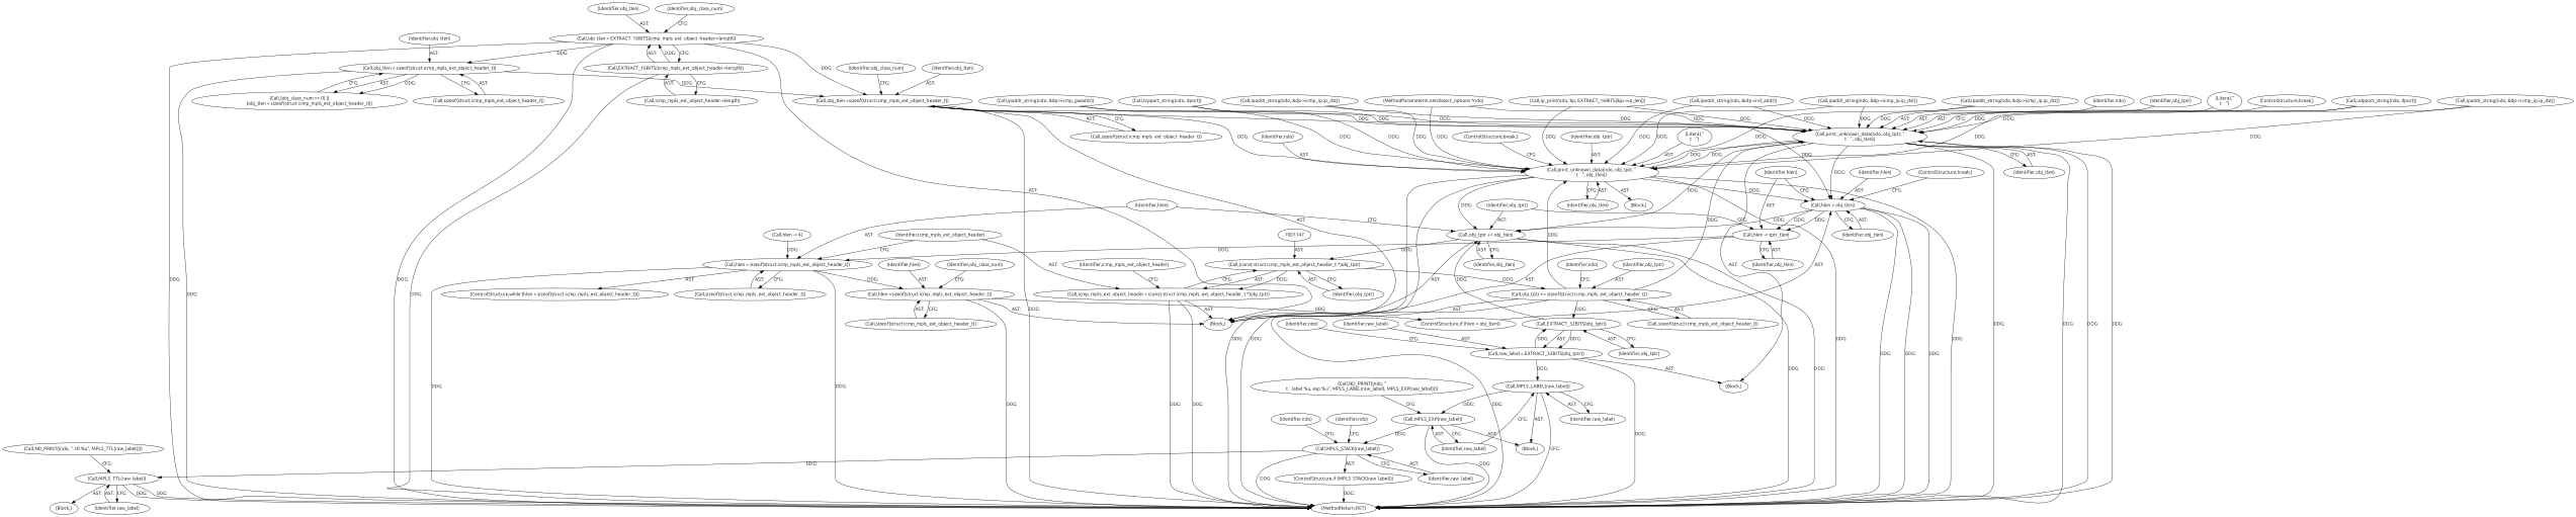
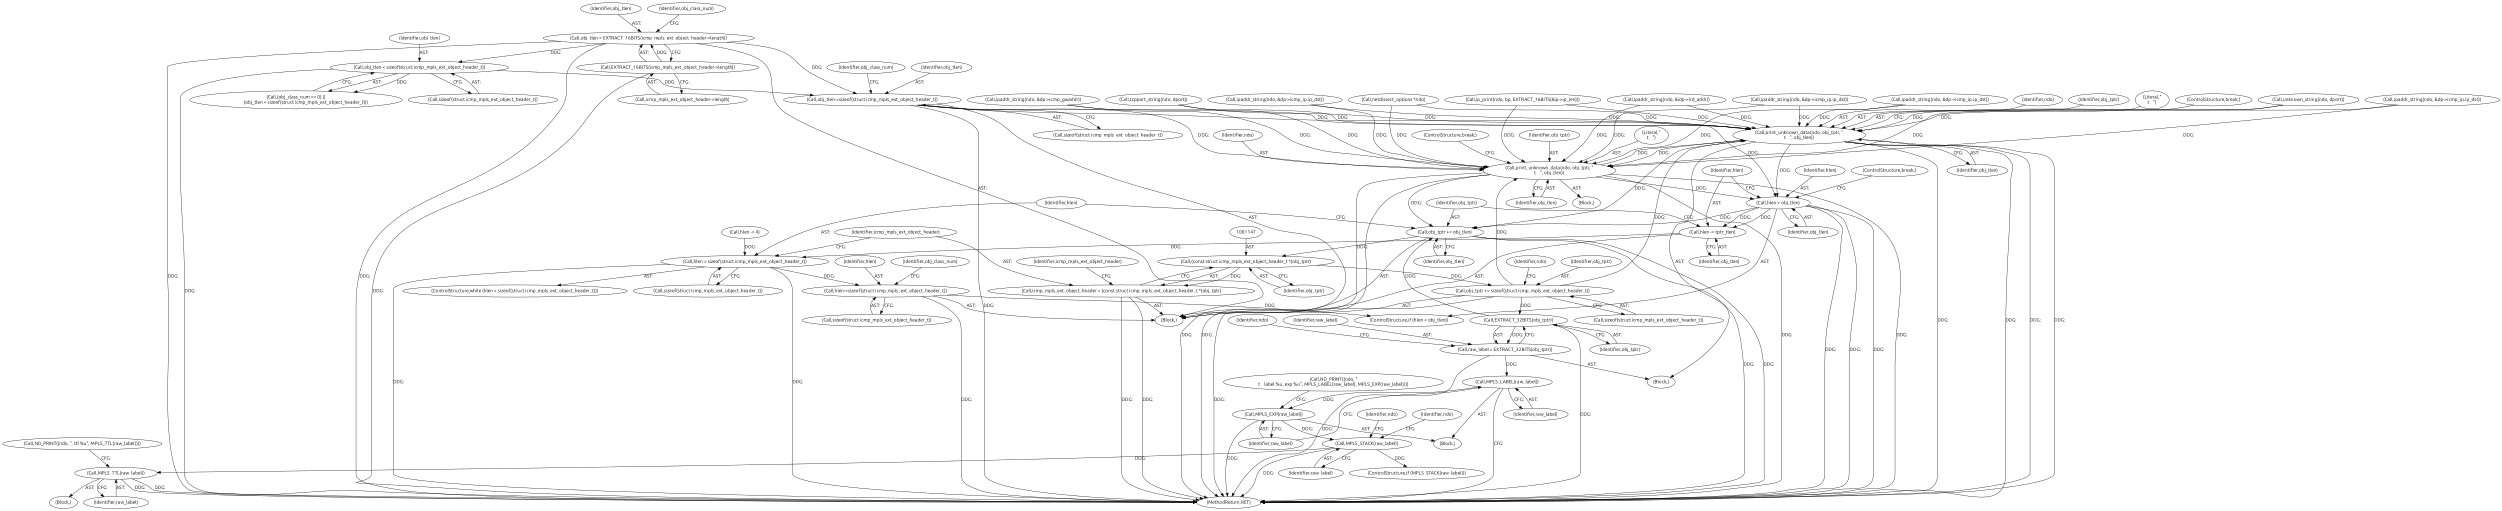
  digraph {
    fontname=Ubuntu
    node [fontname=Ubuntu]
    edge [fontname=Ubuntu]
    n1 [label="(Call,obj_tlen-=sizeof(struct icmp_mpls_ext_object_header_t))"]
    n2 [label="(Call,print_unknown_data(ndo, obj_tptr, \"\n\t    \", obj_tlen))"]
    n3 [label="(Call,print_unknown_data(ndo, obj_tptr, \"\n\t    \", obj_tlen))"]
    n4 [label="(Call,hlen < obj_tlen)"]
    n5 [label="(Block,)"]
    n6 [label="(Call,sizeof(struct icmp_mpls_ext_object_header_t))"]
    n7 [label="(MethodReturn,RET)"]
    n8 [label="(Call,obj_tptr += obj_tlen)"]
    n9 [label="(Block,)"]
    n10 [label="(Identifier,obj_tlen)"]
    n11 [label="(Identifier,obj_tlen)"]
    n12 [label="(Block,)"]
    n13 [label="(Call,hlen -= tptr_tlen)"]
    n14 [label="(Identifier,obj_tlen)"]
    n15 [label="(ControlStructure,if (hlen < obj_tlen))"]
    n16 [label="(Call,obj_tlen < sizeof(struct icmp_mpls_ext_object_header_t))"]
    n17 [label="(Call,(obj_class_num == 0) ||\n                    (obj_tlen < sizeof(struct icmp_mpls_ext_object_header_t)))"]
    n18 [label="(Call,sizeof(struct icmp_mpls_ext_object_header_t))"]
    n19 [label="(Call,obj_tlen = EXTRACT_16BITS(icmp_mpls_ext_object_header->length))"]
    n20 [label="(Call,EXTRACT_16BITS(icmp_mpls_ext_object_header->length))"]
    n21 [label="(Call,icmp_mpls_ext_object_header->length)"]
    n22 [label="(Call,(const struct icmp_mpls_ext_object_header_t *)obj_tptr)"]
    n23 [label="(Identifier,obj_tlen)"]
    n24 [label="(Call,hlen > sizeof(struct icmp_mpls_ext_object_header_t))"]
    n25 [label="(Identifier,obj_tlen)"]
    n26 [label="(Call,hlen-=sizeof(struct icmp_mpls_ext_object_header_t))"]
    n27 [label="(Call,sizeof(struct icmp_mpls_ext_object_header_t))"]
    n28 [label="(ControlStructure,while (hlen > sizeof(struct icmp_mpls_ext_object_header_t)))"]
    n29 [label="(Call,sizeof(struct icmp_mpls_ext_object_header_t))"]
    n30 [label="(Call,icmp_mpls_ext_object_header = (const struct icmp_mpls_ext_object_header_t *)obj_tptr)"]
    n31 [label="(Call,obj_tptr += sizeof(struct icmp_mpls_ext_object_header_t))"]
    n32 [label="(Identifier,obj_tptr)"]
    n33 [label="(Call,EXTRACT_32BITS(obj_tptr))"]
    n34 [label="(Call,sizeof(struct icmp_mpls_ext_object_header_t))"]
    n35 [label="(Call,raw_label = EXTRACT_32BITS(obj_tptr))"]
    n36 [label="(Identifier,obj_tptr)"]
    n37 [label="(Call,MPLS_LABEL(raw_label))"]
    n38 [label="(Call,MPLS_EXP(raw_label))"]
    n39 [label="(Block,)"]
    n40 [label="(Identifier,raw_label)"]
    n41 [label="(Call,MPLS_STACK(raw_label))"]
    n42 [label="(Identifier,raw_label)"]
    n43 [label="(Call,MPLS_TTL(raw_label))"]
    n44 [label="(Identifier,raw_label)"]
    n45 [label="(ControlStructure,if (MPLS_STACK(raw_label)))"]
    n46 [label="(Block,)"]
    n47 [label="(Identifier,raw_label)"]
    n48 [label="(Identifier,ndo)"]
    n49 [label="(Identifier,ndo)"]
    n50 [label="(Identifier,icmp_mpls_ext_object_header)"]
    n51 [label="(Identifier,ndo)"]
    n52 [label="(Identifier,hlen)"]
    n53 [label="(Identifier,obj_tlen)"]
    n54 [label="(Literal,\"\n\t    \")"]
    n55 [label="(Call,ipaddr_string(ndo, &dp->icmp_ip.ip_dst))"]
    n56 [label="(Call,hlen -= 4)"]
    n57 [label="(Identifier,ndo)"]
    n58 [label="(Identifier,obj_class_num)"]
-   n59 [label="(Call,udpport_string(ndo, dport))"]
+   n59 [label="(Call,unknown_string(ndo, dport))"]
    n60 [label="(Call,ipaddr_string(ndo, &dp->icmp_ip.ip_dst))"]
    n61 [label="(Call,ipaddr_string(ndo, &idp->ird_addr))"]
    n62 [label="(Identifier,obj_tlen)"]
    n63 [label="(Identifier,ndo)"]
    n64 [label="(Identifier,obj_tptr)"]
    n65 [label="(Call,ND_PRINT((ndo, \"\n\t    label %u, exp %u\", MPLS_LABEL(raw_label), MPLS_EXP(raw_label))))"]
    n66 [label="(Identifier,obj_class_num)"]
    n67 [label="(Call,ipaddr_string(ndo, &dp->icmp_ip.ip_dst))"]
    n68 [label="(Identifier,obj_tptr)"]
    n69 [label="(Call,ipaddr_string(ndo, &dp->icmp_ip.ip_dst))"]
    n70 [label="(Identifier,obj_tptr)"]
    n71 [label="(Call,ipaddr_string(ndo, &dp->icmp_gwaddr))"]
    n72 [label="(Identifier,hlen)"]
    n73 [label="(Literal,\"\n\t    \")"]
    n74 [label="(Call,tcpport_string(ndo, dport))"]
    n75 [label="(Identifier,obj_class_num)"]
    n76 [label="(Identifier,ndo)"]
    n77 [label="(ControlStructure,break;)"]
-   n78 [label="(MethodParameterIn,netdissect_options *ndo)"]
+   n78 [label="(Call,netdissect_options *ndo)"]
    n79 [label="(Identifier,obj_tlen)"]
    n80 [label="(Identifier,raw_label)"]
    n81 [label="(Identifier,hlen)"]
    n82 [label="(Identifier,icmp_mpls_ext_object_header)"]
    n83 [label="(Call,ND_PRINT((ndo, \", ttl %u\", MPLS_TTL(raw_label))))"]
    n84 [label="(Identifier,obj_tptr)"]
    n85 [label="(Identifier,hlen)"]
    n86 [label="(Call,ip_print(ndo, bp, EXTRACT_16BITS(&ip->ip_len)))"]
    n87 [label="(ControlStructure,break;)"]
    n88 [label="(ControlStructure,break;)"]
    1001147
    n1 -> n2 [label="DDG: "]
    n1 -> n3 [label="DDG: "]
    n1 -> n4 [label="DDG: "]
    n1 -> n5 [label="AST: "]
    n1 -> n6 [label="CFG: "]
    n1 -> n7 [label="DDG: "]
    n2 -> n3 [label="DDG: "]
    n2 -> n4 [label="DDG: "]
    n2 -> n7 [label="DDG: "]
    n2 -> n7 [label="DDG: "]
    n2 -> n7 [label="DDG: "]
    n2 -> n7 [label="DDG: "]
    n2 -> n8 [label="DDG: "]
    n2 -> n9 [label="AST: "]
    n2 -> n10 [label="CFG: "]
    n3 -> n2 [label="DDG: "]
    n3 -> n4 [label="DDG: "]
    n3 -> n7 [label="DDG: "]
    n3 -> n7 [label="DDG: "]
    n3 -> n7 [label="DDG: "]
    n3 -> n7 [label="DDG: "]
    n3 -> n8 [label="DDG: "]
    n3 -> n11 [label="CFG: "]
    n3 -> n12 [label="AST: "]
    n4 -> n7 [label="DDG: "]
    n4 -> n7 [label="DDG: "]
    n4 -> n7 [label="DDG: "]
    n4 -> n8 [label="DDG: "]
    n4 -> n13 [label="DDG: "]
    n4 -> n13 [label="DDG: "]
    n4 -> n14 [label="CFG: "]
-   n15 -> n4 [label="AST: "]
+   n4 -> n15 [label="AST: "]
    n6 -> n1 [label="AST: "]
    n8 -> n5 [label="AST: "]
    n8 -> n7 [label="DDG: "]
    n8 -> n7 [label="DDG: "]
    n8 -> n22 [label="DDG: "]
    n8 -> n23 [label="CFG: "]
    n10 -> n2 [label="AST: "]
    n11 -> n3 [label="AST: "]
    n13 -> n5 [label="AST: "]
    n13 -> n24 [label="DDG: "]
    n13 -> n25 [label="CFG: "]
    n14 -> n4 [label="AST: "]
    n16 -> n1 [label="DDG: "]
    n16 -> n7 [label="DDG: "]
    n16 -> n17 [label="AST: "]
    n16 -> n17 [label="DDG: "]
    n16 -> n18 [label="CFG: "]
    n17 -> n16 [label="CFG: "]
    n18 -> n16 [label="AST: "]
    n19 -> n1 [label="DDG: "]
    n19 -> n5 [label="AST: "]
    n19 -> n7 [label="DDG: "]
    n19 -> n7 [label="DDG: "]
    n19 -> n16 [label="DDG: "]
    n19 -> n20 [label="CFG: "]
    n20 -> n7 [label="DDG: "]
    n20 -> n19 [label="AST: "]
    n20 -> n19 [label="DDG: "]
    n20 -> n21 [label="CFG: "]
    n21 -> n20 [label="AST: "]
    n22 -> n30 [label="AST: "]
    n22 -> n30 [label="DDG: "]
    n22 -> n31 [label="DDG: "]
    n22 -> n32 [label="CFG: "]
    n23 -> n8 [label="AST: "]
    n24 -> n7 [label="DDG: "]
    n24 -> n7 [label="DDG: "]
    n24 -> n26 [label="DDG: "]
    n24 -> n27 [label="CFG: "]
    n24 -> n28 [label="AST: "]
    n25 -> n13 [label="AST: "]
    n26 -> n5 [label="AST: "]
    n26 -> n7 [label="DDG: "]
    n26 -> n15 [label="DDG: "]
    n26 -> n29 [label="CFG: "]
    n27 -> n24 [label="AST: "]
    n29 -> n26 [label="AST: "]
    n30 -> n5 [label="AST: "]
    n30 -> n7 [label="DDG: "]
    n30 -> n7 [label="DDG: "]
    n30 -> n22 [label="CFG: "]
    n31 -> n2 [label="DDG: "]
    n31 -> n3 [label="DDG: "]
    n31 -> n5 [label="AST: "]
    n31 -> n7 [label="DDG: "]
    n31 -> n33 [label="DDG: "]
    n31 -> n34 [label="CFG: "]
    n32 -> n22 [label="AST: "]
-   n45 -> n7 [label="DDG: "]
+   n33 -> n7 [label="DDG: "]
    n33 -> n8 [label="DDG: "]
    n33 -> n35 [label="AST: "]
    n33 -> n35 [label="DDG: "]
    n33 -> n36 [label="CFG: "]
    n34 -> n31 [label="AST: "]
    n35 -> n7 [label="DDG: "]
    n35 -> n9 [label="AST: "]
-   n35 -> n33 [label="DDG: "]
+   n35 -> n33 [label="CFG: "]
    n35 -> n37 [label="DDG: "]
    n36 -> n33 [label="AST: "]
    n37 -> n7 [label="CFG: "]
    n37 -> n38 [label="DDG: "]
    n37 -> n39 [label="AST: "]
    n37 -> n40 [label="CFG: "]
    n38 -> n7 [label="DDG: "]
    n38 -> n39 [label="AST: "]
    n38 -> n41 [label="DDG: "]
    n38 -> n42 [label="CFG: "]
    n40 -> n37 [label="AST: "]
    n41 -> n7 [label="DDG: "]
    n41 -> n43 [label="DDG: "]
    n41 -> n44 [label="CFG: "]
-   n41 -> n45 [label="AST: "]
+   n41 -> n45 [label="DDG: "]
    n42 -> n37 [label="CFG: "]
    n42 -> n38 [label="AST: "]
    n43 -> n7 [label="DDG: "]
    n43 -> n7 [label="DDG: "]
    n43 -> n46 [label="AST: "]
    n43 -> n47 [label="CFG: "]
    n44 -> n41 [label="AST: "]
    n47 -> n43 [label="AST: "]
    n48 -> n41 [label="CFG: "]
    n49 -> n31 [label="CFG: "]
    n50 -> n30 [label="CFG: "]
    n51 -> n2 [label="AST: "]
    n52 -> n8 [label="CFG: "]
    n52 -> n24 [label="AST: "]
    n53 -> n19 [label="AST: "]
    n54 -> n3 [label="AST: "]
    n55 -> n2 [label="DDG: "]
    n55 -> n3 [label="DDG: "]
    n56 -> n24 [label="DDG: "]
    n57 -> n41 [label="CFG: "]
    n58 -> n19 [label="CFG: "]
    n59 -> n2 [label="DDG: "]
    n59 -> n3 [label="DDG: "]
    n60 -> n2 [label="DDG: "]
    n60 -> n3 [label="DDG: "]
    n61 -> n2 [label="DDG: "]
    n61 -> n3 [label="DDG: "]
    n62 -> n16 [label="AST: "]
    n63 -> n3 [label="AST: "]
    n64 -> n8 [label="AST: "]
    n64 -> n13 [label="CFG: "]
    n65 -> n38 [label="CFG: "]
    n66 -> n1 [label="CFG: "]
    n67 -> n2 [label="DDG: "]
    n67 -> n3 [label="DDG: "]
    n68 -> n3 [label="AST: "]
    n69 -> n2 [label="DDG: "]
    n69 -> n3 [label="DDG: "]
    n70 -> n2 [label="AST: "]
    n71 -> n2 [label="DDG: "]
    n71 -> n3 [label="DDG: "]
    n72 -> n4 [label="AST: "]
    n73 -> n2 [label="AST: "]
    n74 -> n2 [label="DDG: "]
    n74 -> n3 [label="DDG: "]
    n75 -> n26 [label="CFG: "]
    n76 -> n35 [label="CFG: "]
    n77 -> n2 [label="CFG: "]
    n78 -> n2 [label="DDG: "]
    n78 -> n3 [label="DDG: "]
    n79 -> n1 [label="AST: "]
    n80 -> n35 [label="AST: "]
    n81 -> n4 [label="CFG: "]
    n81 -> n13 [label="AST: "]
    n82 -> n24 [label="CFG: "]
    n82 -> n30 [label="AST: "]
    n83 -> n43 [label="CFG: "]
    n84 -> n31 [label="AST: "]
    n85 -> n26 [label="AST: "]
    n86 -> n2 [label="DDG: "]
    n86 -> n3 [label="DDG: "]
    n87 -> n3 [label="CFG: "]
    n88 -> n4 [label="CFG: "]
    1001147 -> n22 [label="AST: "]
  }
